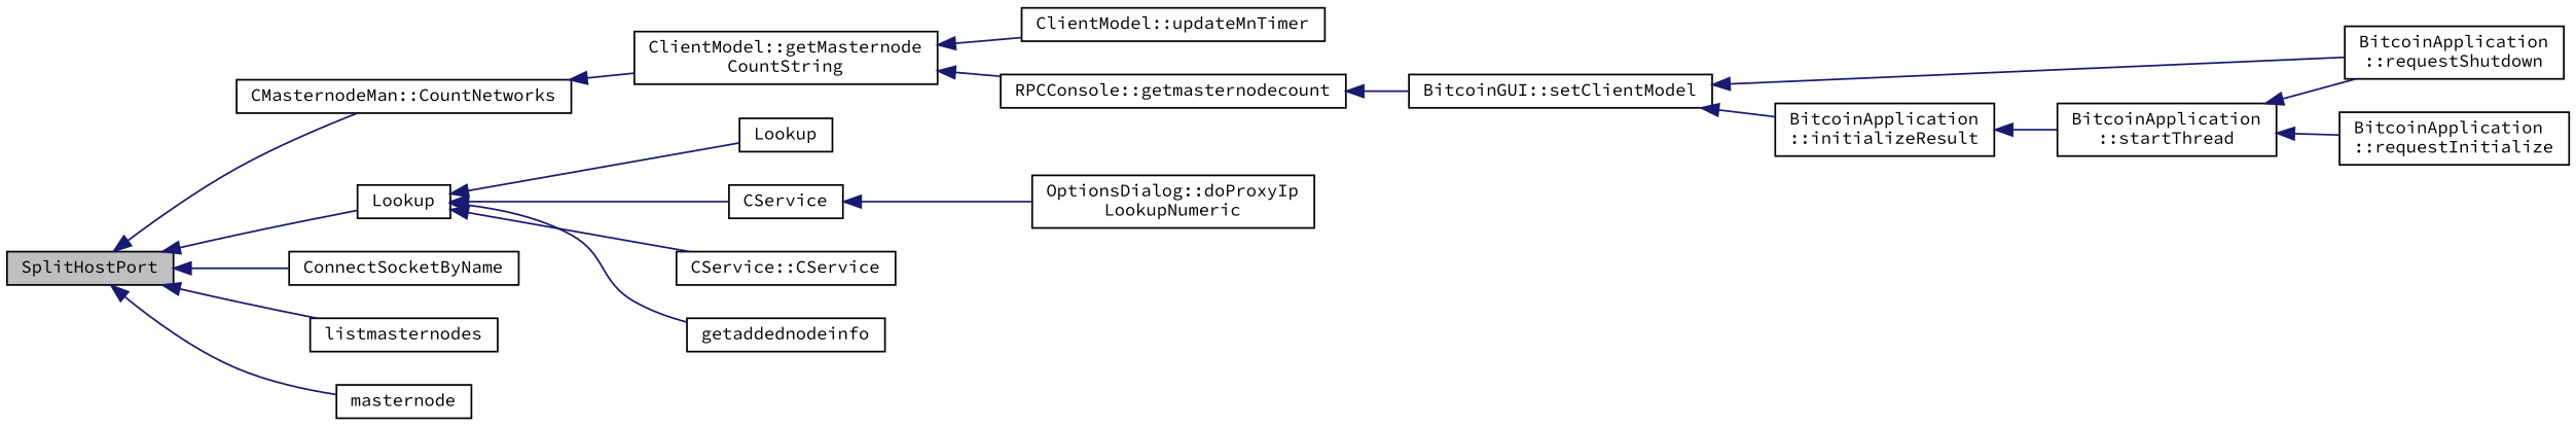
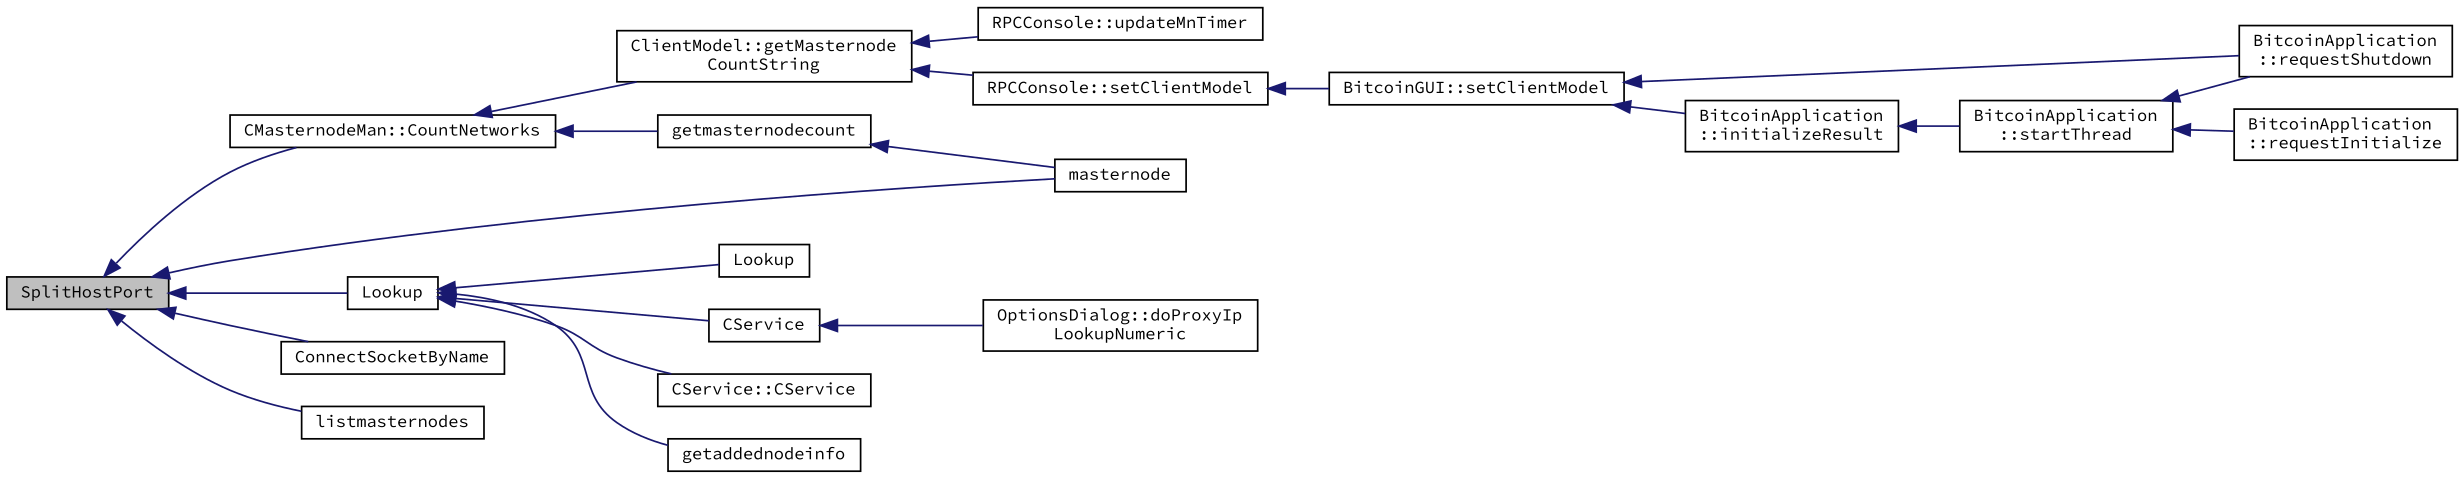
  digraph {
    fontname="Source Code Pro"
    rankdir=LR
    node [color=black fillcolor=white fontname="Source Code Pro" fontsize=10 shape=record style=filled]
    edge [color=midnightblue dir=back fontname="Source Code Pro" fontsize=10 labelfontname=Helvetica labelfontsize=10 style=solid]
    n1 [fillcolor=grey75 fontcolor=black height=0.2 label=SplitHostPort width=0.4]
    n2 [height=0.2 label="CMasternodeMan::CountNetworks" width=0.4]
    n3 [height=0.2 label=Lookup width=0.4]
    n4 [height=0.2 label=ConnectSocketByName width=0.4]
    n5 [height=0.2 label=listmasternodes width=0.4]
    n6 [height=0.2 label=masternode width=0.4]
    n7 [height=0.2 label="ClientModel::getMasternode\lCountString" width=0.4]
+   n8 [height=0.2 label=getmasternodecount width=0.4]
    n9 [height=0.2 label=Lookup width=0.4]
    n10 [height=0.2 label=CService width=0.4]
    n11 [height=0.2 label="CService::CService" width=0.4]
    n12 [height=0.2 label=getaddednodeinfo width=0.4]
-   n13 [height=0.2 label="ClientModel::updateMnTimer" width=0.4]
-   n14 [height=0.2 label="RPCConsole::getmasternodecount" width=0.4]
+   n13 [height=0.2 label="RPCConsole::updateMnTimer" width=0.4]
+   n14 [height=0.2 label="RPCConsole::setClientModel" width=0.4]
    n15 [height=0.2 label="BitcoinGUI::setClientModel" width=0.4]
    n16 [height=0.2 label="BitcoinApplication\l::requestShutdown" width=0.4]
    n17 [height=0.2 label="BitcoinApplication\l::initializeResult" width=0.4]
    n18 [height=0.2 label="BitcoinApplication\l::startThread" width=0.4]
    n19 [height=0.2 label="BitcoinApplication\l::requestInitialize" width=0.4]
    n20 [height=0.2 label="OptionsDialog::doProxyIp\lLookupNumeric" width=0.4]
    n1 -> n2
    n1 -> n3
    n1 -> n4
    n1 -> n5
    n1 -> n6
    n2 -> n7
+   n2 -> n8
    n3 -> n9
    n3 -> n10
    n3 -> n11
    n3 -> n12
    n7 -> n13
    n7 -> n14
+   n8 -> n6
    n10 -> n20
    n14 -> n15
    n15 -> n16
    n15 -> n17
    n17 -> n18
    n18 -> n16
    n18 -> n19
  }
